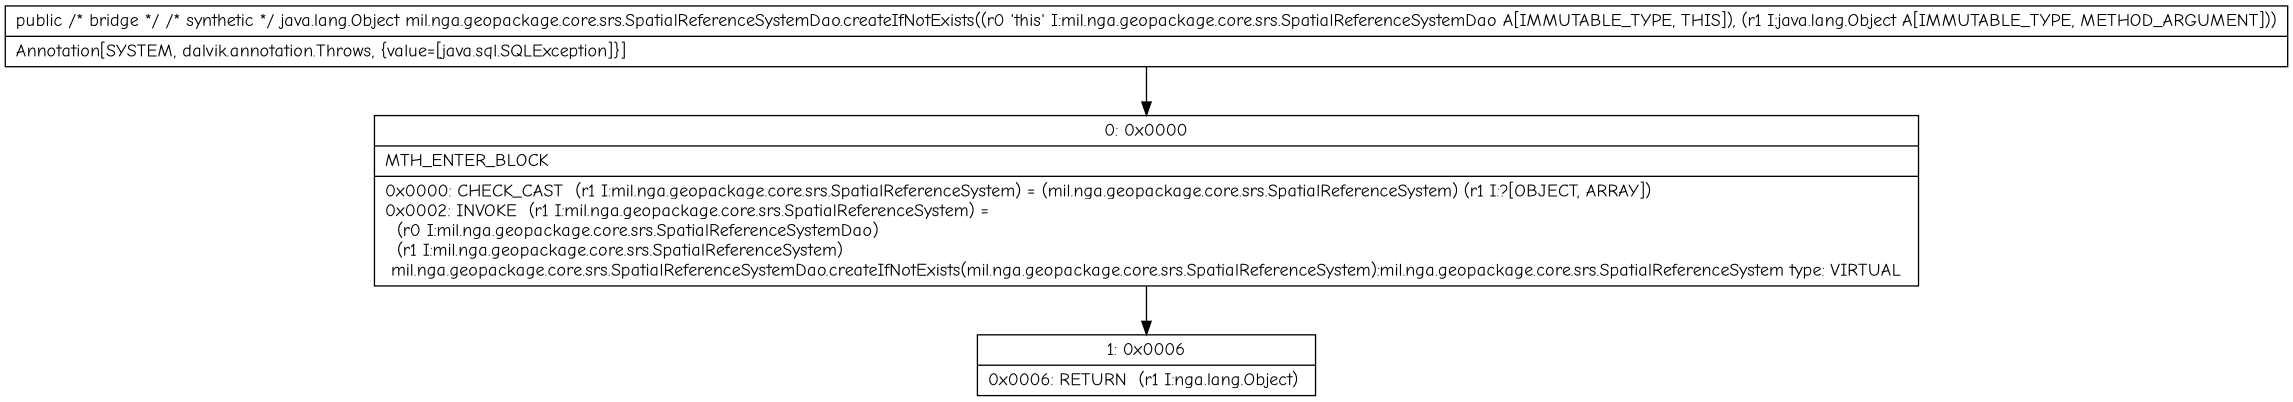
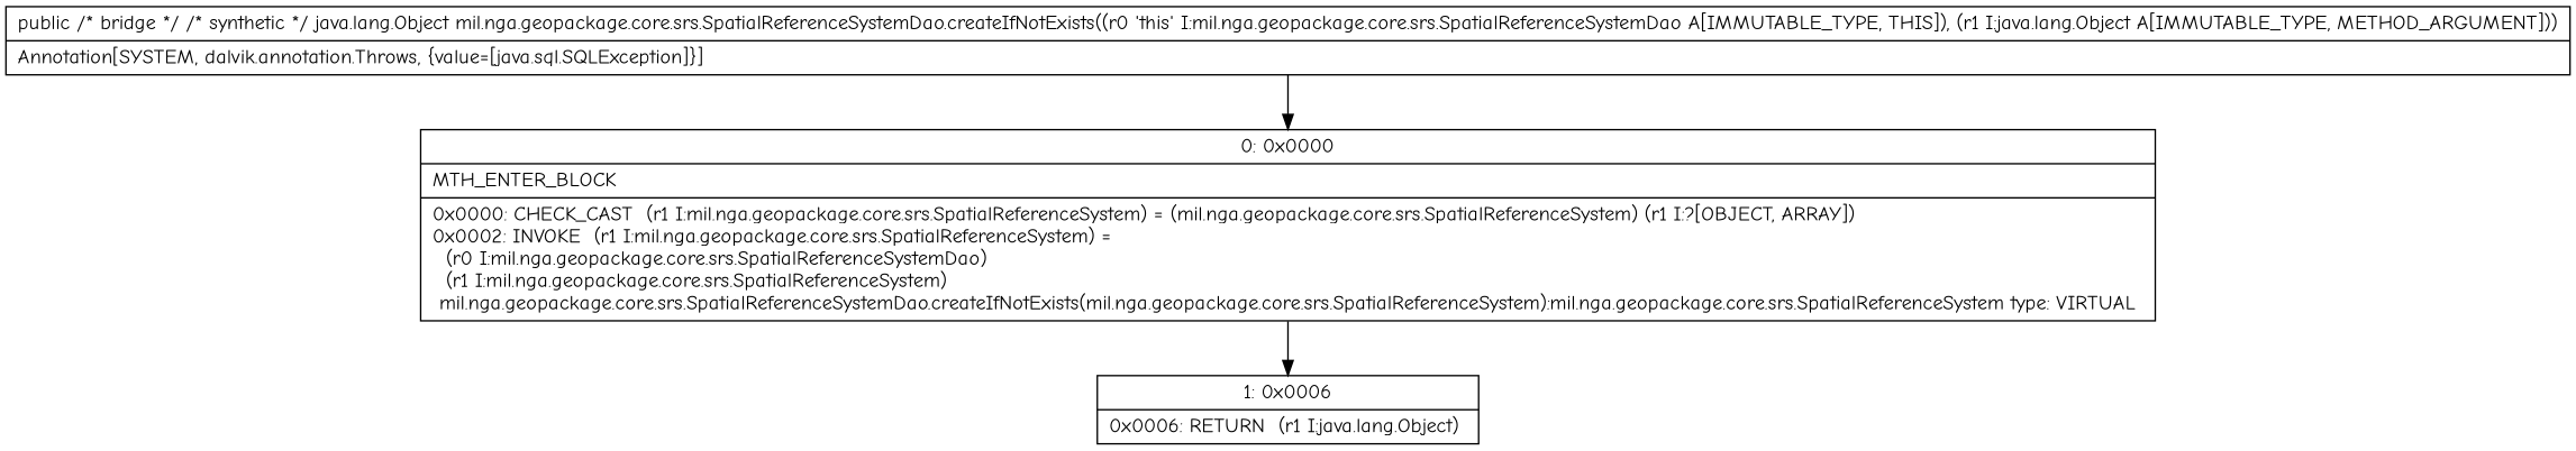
  digraph {
    fontname="Comic Neue"
    node [shape=record fontname="Comic Neue"]
    edge [fontname="Comic Neue"]
    n1 [label="{0\:\ 0x0000|MTH_ENTER_BLOCK\l|0x0000: CHECK_CAST  (r1 I:mil.nga.geopackage.core.srs.SpatialReferenceSystem) = (mil.nga.geopackage.core.srs.SpatialReferenceSystem) (r1 I:?[OBJECT, ARRAY]) \l0x0002: INVOKE  (r1 I:mil.nga.geopackage.core.srs.SpatialReferenceSystem) = \l  (r0 I:mil.nga.geopackage.core.srs.SpatialReferenceSystemDao)\l  (r1 I:mil.nga.geopackage.core.srs.SpatialReferenceSystem)\l mil.nga.geopackage.core.srs.SpatialReferenceSystemDao.createIfNotExists(mil.nga.geopackage.core.srs.SpatialReferenceSystem):mil.nga.geopackage.core.srs.SpatialReferenceSystem type: VIRTUAL \l}"]
-   n2 [label="{1\:\ 0x0006|0x0006: RETURN  (r1 I:nga.lang.Object) \l}"]
+   n2 [label="{1\:\ 0x0006|0x0006: RETURN  (r1 I:java.lang.Object) \l}"]
    n3 [label="{public \/* bridge *\/ \/* synthetic *\/ java.lang.Object mil.nga.geopackage.core.srs.SpatialReferenceSystemDao.createIfNotExists((r0 'this' I:mil.nga.geopackage.core.srs.SpatialReferenceSystemDao A[IMMUTABLE_TYPE, THIS]), (r1 I:java.lang.Object A[IMMUTABLE_TYPE, METHOD_ARGUMENT]))  | Annotation[SYSTEM, dalvik.annotation.Throws, \{value=[java.sql.SQLException]\}]\l}"]
    n1 -> n2
    n3 -> n1
  }
